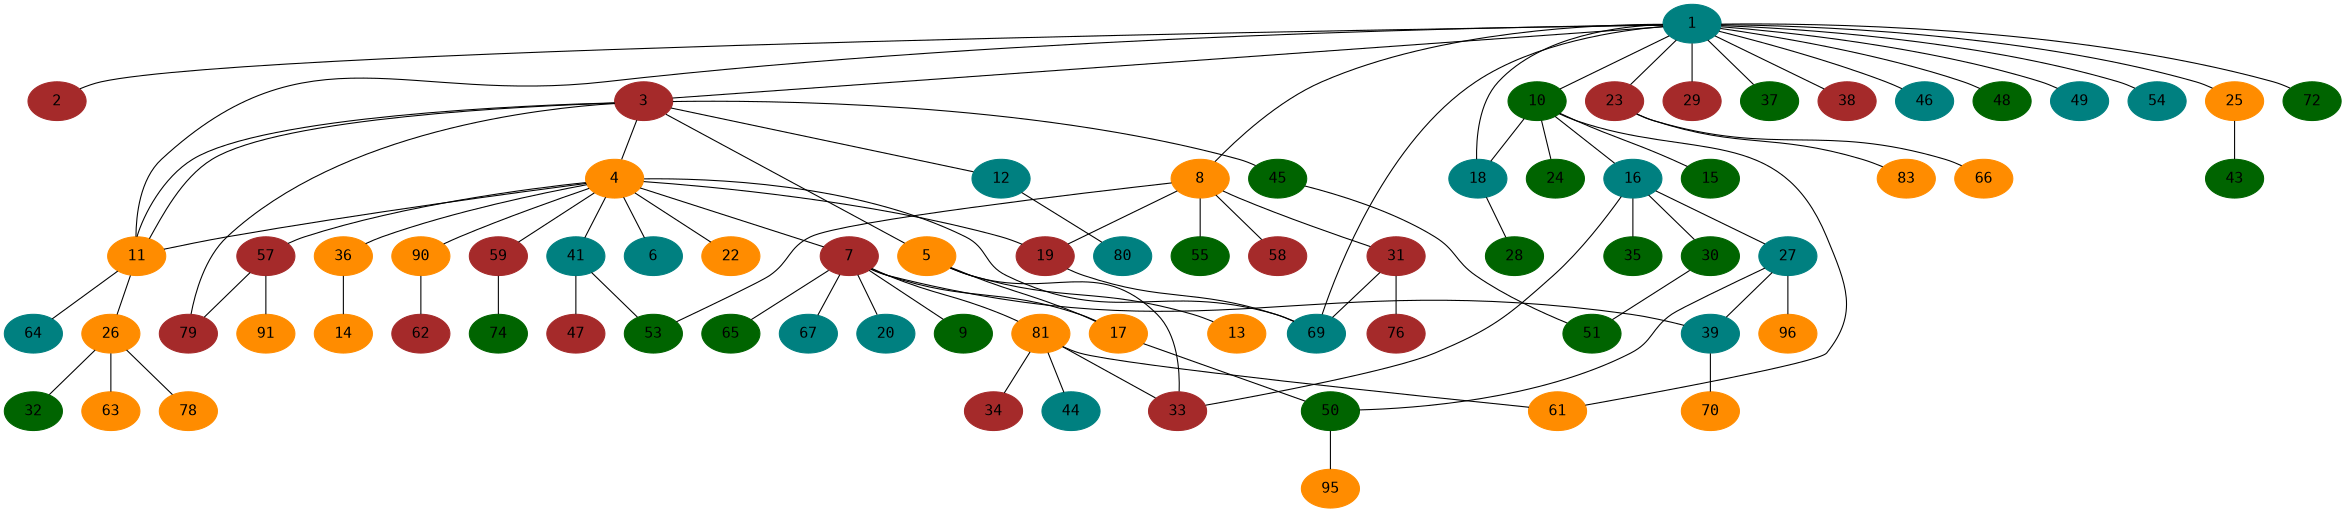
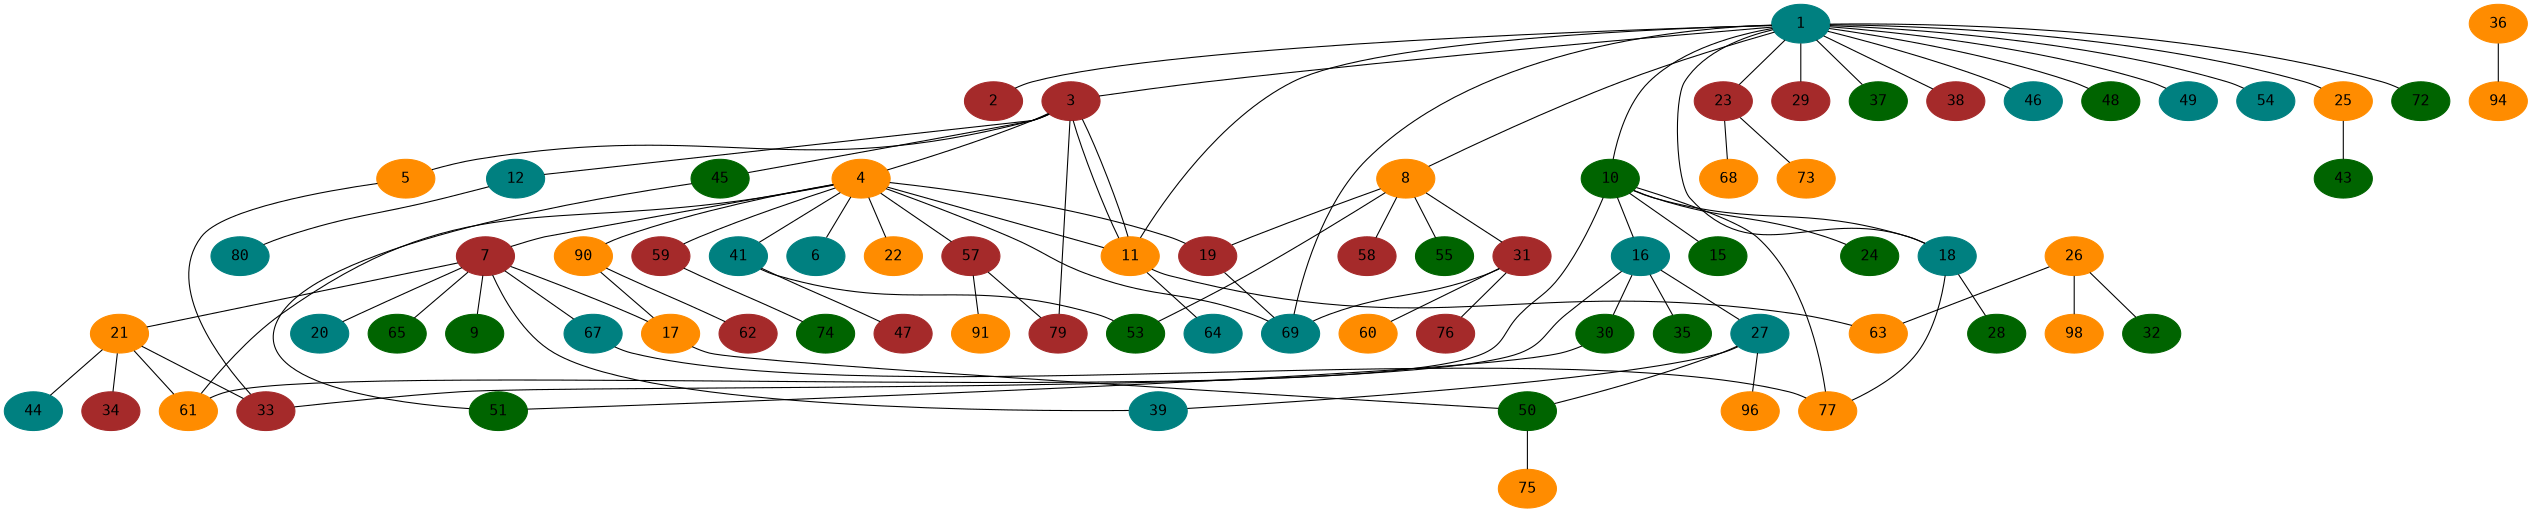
  graph {
    fontname="DejaVu Sans Mono"
    node [color=darkorange fontname="DejaVu Sans Mono" style=filled]
    edge [fontname="DejaVu Sans Mono"]
    1 [color=teal]
    2 [color=brown]
    3 [color=brown]
    8
    10 [color=darkgreen]
    11
    18 [color=teal]
    23 [color=brown]
    25
    29 [color=brown]
    37 [color=darkgreen]
    38 [color=brown]
    46 [color=teal]
    48 [color=darkgreen]
    49 [color=teal]
    54 [color=teal]
    69 [color=teal]
    72 [color=darkgreen]
    4
    5
    12 [color=teal]
    45 [color=darkgreen]
    79 [color=brown]
    19 [color=brown]
    31 [color=brown]
    53 [color=darkgreen]
    55 [color=darkgreen]
    58 [color=brown]
    15 [color=darkgreen]
    16 [color=teal]
    24 [color=darkgreen]
    61
+   77
    26
    64 [color=teal]
    28 [color=darkgreen]
-   68 [label=66]
-   73 [label=83]
+   68
+   73
    43 [color=darkgreen]
    6 [color=teal]
    7 [color=brown]
    22
    36
    n44 [label=90]
    41 [color=teal]
    57 [color=brown]
    59 [color=brown]
-   13
    17
    33 [color=brown]
    80 [color=teal]
    51 [color=darkgreen]
    9 [color=darkgreen]
    20 [color=teal]
-   21 [label=81]
+   21
    39 [color=teal]
    65 [color=darkgreen]
    67 [color=teal]
-   14
+   14 [label=94]
    62 [color=brown]
    47 [color=brown]
    n62 [label=91]
    74 [color=darkgreen]
    50 [color=darkgreen]
    34 [color=brown]
    44 [color=teal]
-   70
+   60
    76 [color=brown]
    27 [color=teal]
    30 [color=darkgreen]
    35 [color=darkgreen]
    32 [color=darkgreen]
    63
-   78
+   78 [label=98]
    n76 [label=96]
-   75 [label=95]
+   75
    1 -- 2
    1 -- 3
    1 -- 8
    1 -- 10
    1 -- 11
    1 -- 18
    1 -- 23
    1 -- 25
    1 -- 29
    1 -- 37
    1 -- 38
    1 -- 46
    1 -- 48
    1 -- 49
    1 -- 54
    1 -- 69
    1 -- 72
    3 -- 11
    3 -- 11
    3 -- 4
    3 -- 5
    3 -- 12
    3 -- 45
    3 -- 79
    8 -- 19
    8 -- 31
    8 -- 53
    8 -- 55
    8 -- 58
    10 -- 18
    10 -- 15
    10 -- 16
    10 -- 24
    10 -- 61
-   11 -- 26
+   10 -- 77
+   11 -- 63
    11 -- 64
+   18 -- 77
    18 -- 28
    23 -- 68
    23 -- 73
    25 -- 43
    4 -- 11
    4 -- 69
    4 -- 19
    4 -- 6
    4 -- 7
    4 -- 22
-   4 -- 36
+   4 -- 61
    4 -- n44
    4 -- 41
    4 -- 57
    4 -- 59
-   5 -- 13
-   5 -- 17
+   n44 -- 17
    5 -- 33
    12 -- 80
    45 -- 51
    19 -- 69
    31 -- 69
+   31 -- 60
    31 -- 76
    16 -- 33
    16 -- 27
    16 -- 30
    16 -- 35
    26 -- 32
    26 -- 63
    26 -- 78
    7 -- 17
    7 -- 9
    7 -- 20
    7 -- 21
    7 -- 39
    7 -- 65
    7 -- 67
    36 -- 14
    n44 -- 62
    41 -- 53
    41 -- 47
    57 -- 79
    57 -- n62
    59 -- 74
    17 -- 50
    21 -- 61
    21 -- 33
    21 -- 34
    21 -- 44
-   39 -- 70
+   67 -- 77
    50 -- 75
    27 -- 39
    27 -- 50
    27 -- n76
    30 -- 51
  }
